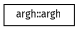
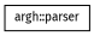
  digraph {
    rankdir=LR
    fontname="Fira Sans"
-   n1 [color=black fillcolor=white fontname="Fira Sans" fontsize=10 height=0.2 label="argh::argh" shape=record style=filled width=0.4]
+   n1 [color=black fillcolor=white fontname="Fira Sans" fontsize=10 height=0.2 label="argh::parser" shape=record style=filled width=0.4]
  }
